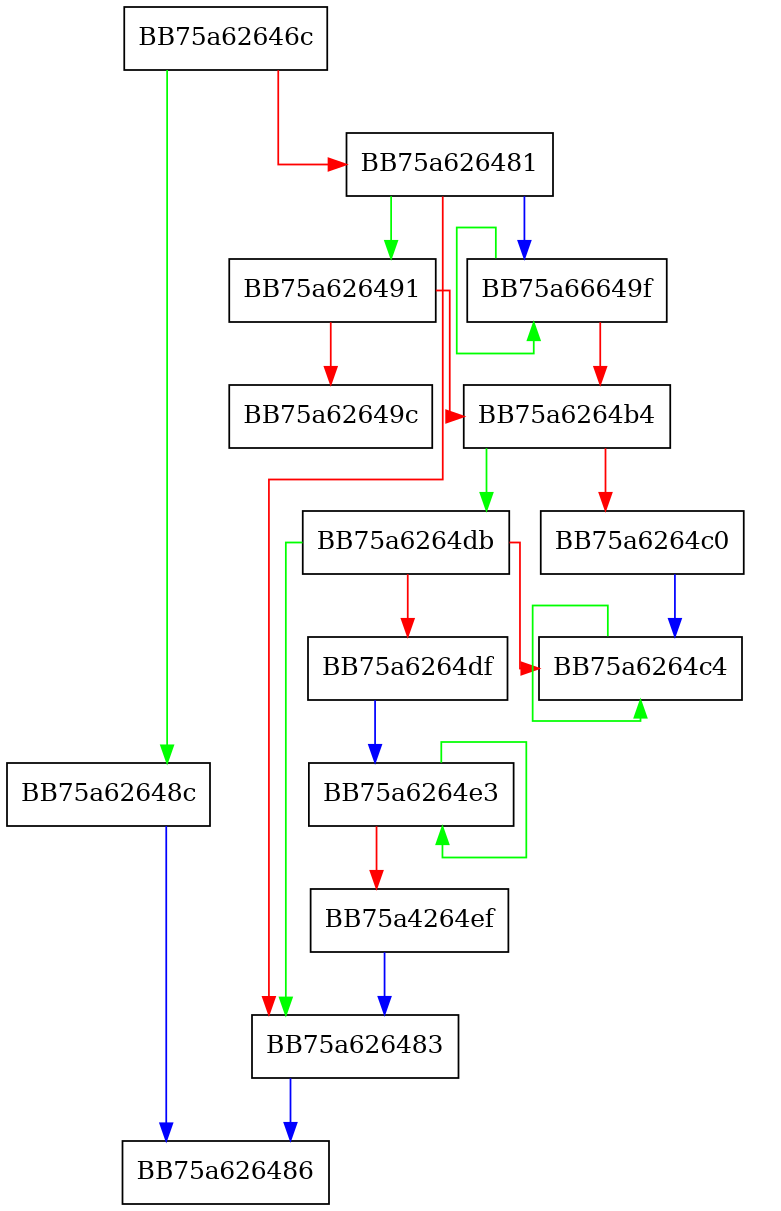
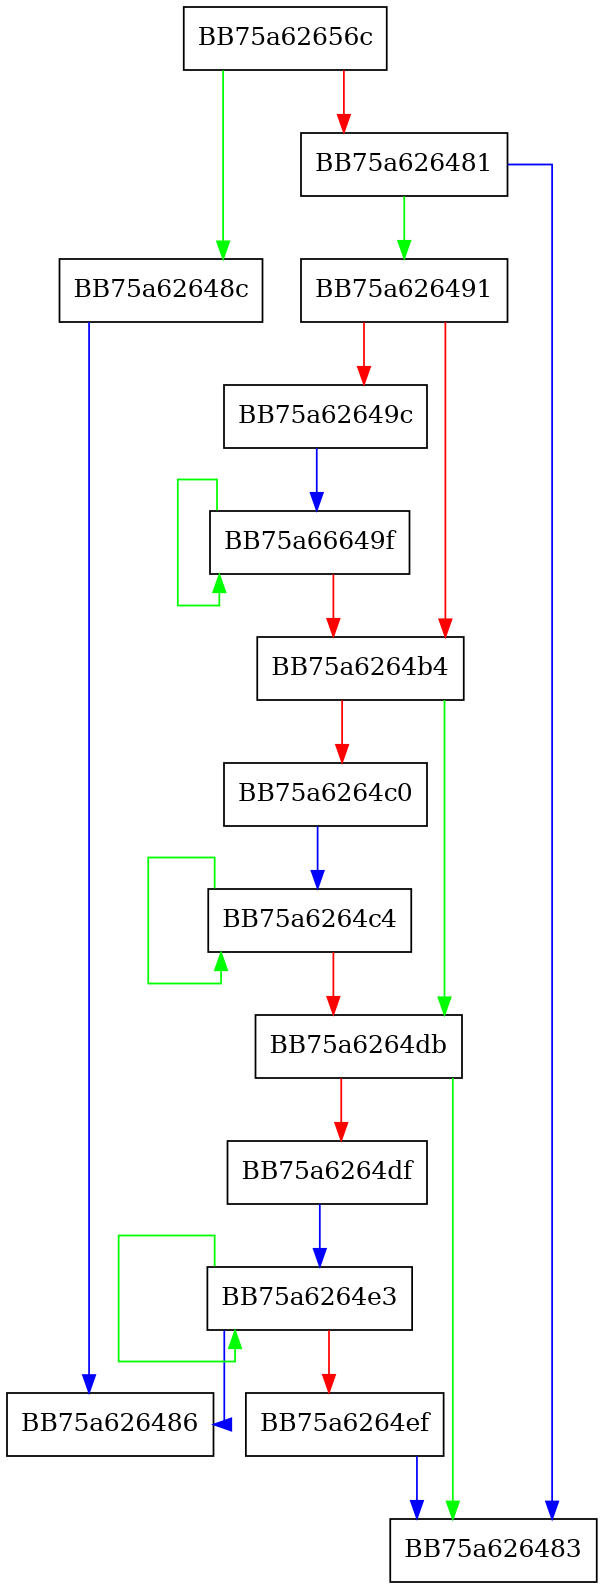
  digraph {
    splines=ortho
    node [shape=box]
    edge [color=red]
-   BB75a62646c
+   BB75a62646c [label=BB75a62656c]
    BB75a62648c
    BB75a626481
    BB75a626486
    BB75a626491
    BB75a626483
    BB75a6264b4
    BB75a62649c
    BB75a6264db
    BB75a6264c0
    n11 [label=BB75a66649f]
    BB75a6264df
    BB75a6264c4
    BB75a6264e3
-   BB75a6264ef [label=BB75a4264ef]
+   BB75a6264ef
    BB75a62646c -> BB75a62648c [color=green]
    BB75a62646c -> BB75a626481
    BB75a62648c -> BB75a626486 [color=blue]
    BB75a626481 -> BB75a626491 [color=green]
-   BB75a626481 -> BB75a626483
+   BB75a626481 -> BB75a626483 [color=blue]
    BB75a626491 -> BB75a6264b4
    BB75a626491 -> BB75a62649c
-   BB75a626483 -> BB75a626486 [color=blue]
+   BB75a6264e3 -> BB75a626486 [color=blue]
    BB75a6264b4 -> BB75a6264db [color=green]
    BB75a6264b4 -> BB75a6264c0
-   BB75a626481 -> n11 [color=blue]
+   BB75a62649c -> n11 [color=blue]
    BB75a6264db -> BB75a626483 [color=green]
    BB75a6264db -> BB75a6264df
    BB75a6264c0 -> BB75a6264c4 [color=blue]
    n11 -> BB75a6264b4
    n11 -> n11 [color=green]
    BB75a6264df -> BB75a6264e3 [color=blue]
-   BB75a6264db -> BB75a6264c4
+   BB75a6264c4 -> BB75a6264db
    BB75a6264c4 -> BB75a6264c4 [color=green]
    BB75a6264e3 -> BB75a6264e3 [color=green]
    BB75a6264e3 -> BB75a6264ef
    BB75a6264ef -> BB75a626483 [color=blue]
  }
